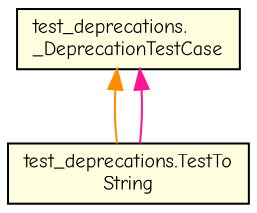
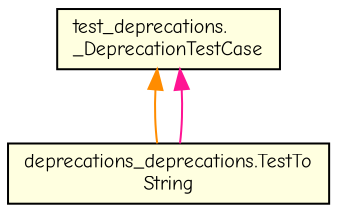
  digraph {
    fontname="Comic Neue"
    node [color=black fillcolor=lightyellow fontname="Comic Neue" fontsize=10 shape=record style=filled]
    edge [dir=back fontname="Comic Neue" fontsize=10 labelfontname=Helvetica labelfontsize=10 style=solid]
-   n1 [fontcolor=black height=0.2 label="test_deprecations.TestTo\lString" width=0.4]
+   n1 [fontcolor=black height=0.2 label="deprecations_deprecations.TestTo\lString" width=0.4]
    n2 [height=0.2 label="test_deprecations.\l_DeprecationTestCase" width=0.4]
    n2 -> n1 [color=darkorange]
    n2 -> n1 [color=deeppink]
  }
